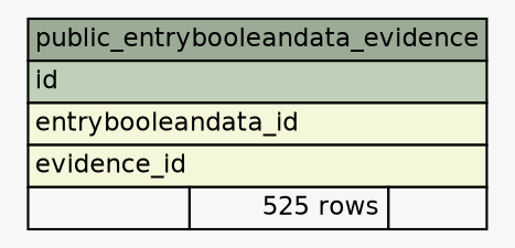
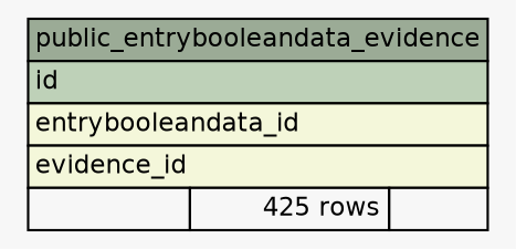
  digraph {
    bgcolor="#f7f7f7"
    fontname=Helvetica
    fontsize=11
    nodesep=0.18
    rankdir=RL
    ranksep=0.46
-   n1 [fontname=Helvetica fontsize=11 label=<     <TABLE BORDER="0" CELLBORDER="1" CELLSPACING="0" BGCOLOR="#ffffff">       <TR><TD COLSPAN="3" BGCOLOR="#9bab96" ALIGN="CENTER">public_entrybooleandata_evidence</TD></TR>       <TR><TD PORT="id" COLSPAN="3" BGCOLOR="#bed1b8" ALIGN="LEFT">id</TD></TR>       <TR><TD PORT="entrybooleandata_id" COLSPAN="3" BGCOLOR="#f4f7da" ALIGN="LEFT">entrybooleandata_id</TD></TR>       <TR><TD PORT="evidence_id" COLSPAN="3" BGCOLOR="#f4f7da" ALIGN="LEFT">evidence_id</TD></TR>       <TR><TD ALIGN="LEFT" BGCOLOR="#f7f7f7">  </TD><TD ALIGN="RIGHT" BGCOLOR="#f7f7f7">525 rows</TD><TD ALIGN="RIGHT" BGCOLOR="#f7f7f7">  </TD></TR>     </TABLE>> shape=plaintext]
+   n1 [fontname=Helvetica fontsize=11 label=<     <TABLE BORDER="0" CELLBORDER="1" CELLSPACING="0" BGCOLOR="#ffffff">       <TR><TD COLSPAN="3" BGCOLOR="#9bab96" ALIGN="CENTER">public_entrybooleandata_evidence</TD></TR>       <TR><TD PORT="id" COLSPAN="3" BGCOLOR="#bed1b8" ALIGN="LEFT">id</TD></TR>       <TR><TD PORT="entrybooleandata_id" COLSPAN="3" BGCOLOR="#f4f7da" ALIGN="LEFT">entrybooleandata_id</TD></TR>       <TR><TD PORT="evidence_id" COLSPAN="3" BGCOLOR="#f4f7da" ALIGN="LEFT">evidence_id</TD></TR>       <TR><TD ALIGN="LEFT" BGCOLOR="#f7f7f7">  </TD><TD ALIGN="RIGHT" BGCOLOR="#f7f7f7">425 rows</TD><TD ALIGN="RIGHT" BGCOLOR="#f7f7f7">  </TD></TR>     </TABLE>> shape=plaintext]
  }
